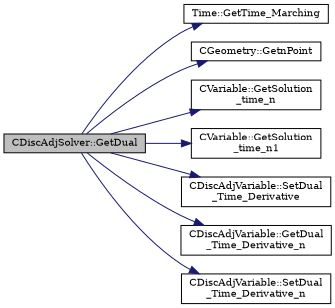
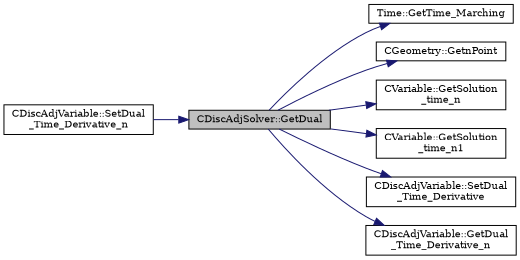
  digraph {
    fontname="DejaVu Serif"
    rankdir=LR
    node [color=black fillcolor=white fontname="DejaVu Serif" fontsize=10 shape=record style=filled]
    edge [color=midnightblue fontname="DejaVu Serif" fontsize=10 labelfontname=Helvetica labelfontsize=10 style=solid]
    n1 [fillcolor=grey75 fontcolor=black height=0.2 label="CDiscAdjSolver::GetDual" width=0.4]
    n2 [height=0.2 label="Time::GetTime_Marching" width=0.4]
    n3 [height=0.2 label="CGeometry::GetnPoint" width=0.4]
    n4 [height=0.2 label="CVariable::GetSolution\l_time_n" width=0.4]
    n5 [height=0.2 label="CVariable::GetSolution\l_time_n1" width=0.4]
    n6 [height=0.2 label="CDiscAdjVariable::SetDual\l_Time_Derivative" width=0.4]
    n7 [height=0.2 label="CDiscAdjVariable::GetDual\l_Time_Derivative_n" width=0.4]
    n8 [height=0.2 label="CDiscAdjVariable::SetDual\l_Time_Derivative_n" width=0.4]
    n1 -> n2
    n1 -> n3
    n1 -> n4
    n1 -> n5
    n1 -> n6
    n1 -> n7
-   n1 -> n8
+   n8 -> n1
  }
